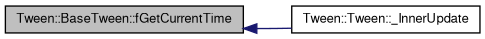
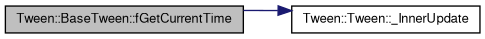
  digraph {
    rankdir=LR
    node [color=black fontname=FreeSans fontsize=10 shape=record]
    n1 [fillcolor=grey75 fontcolor=black height=0.2 label="Tween::BaseTween::fGetCurrentTime" style=filled width=0.4]
    n2 [height=0.2 label="Tween::Tween::_InnerUpdate" width=0.4]
-   n1 -> n2 [color=midnightblue dir=back fontname=FreeSans fontsize=10 labelfontname=FreeSans labelfontsize=10 style=solid]
+   n2 -> n1 [color=midnightblue dir=back fontname=FreeSans fontsize=10 labelfontname=FreeSans labelfontsize=10 style=solid]
  }
